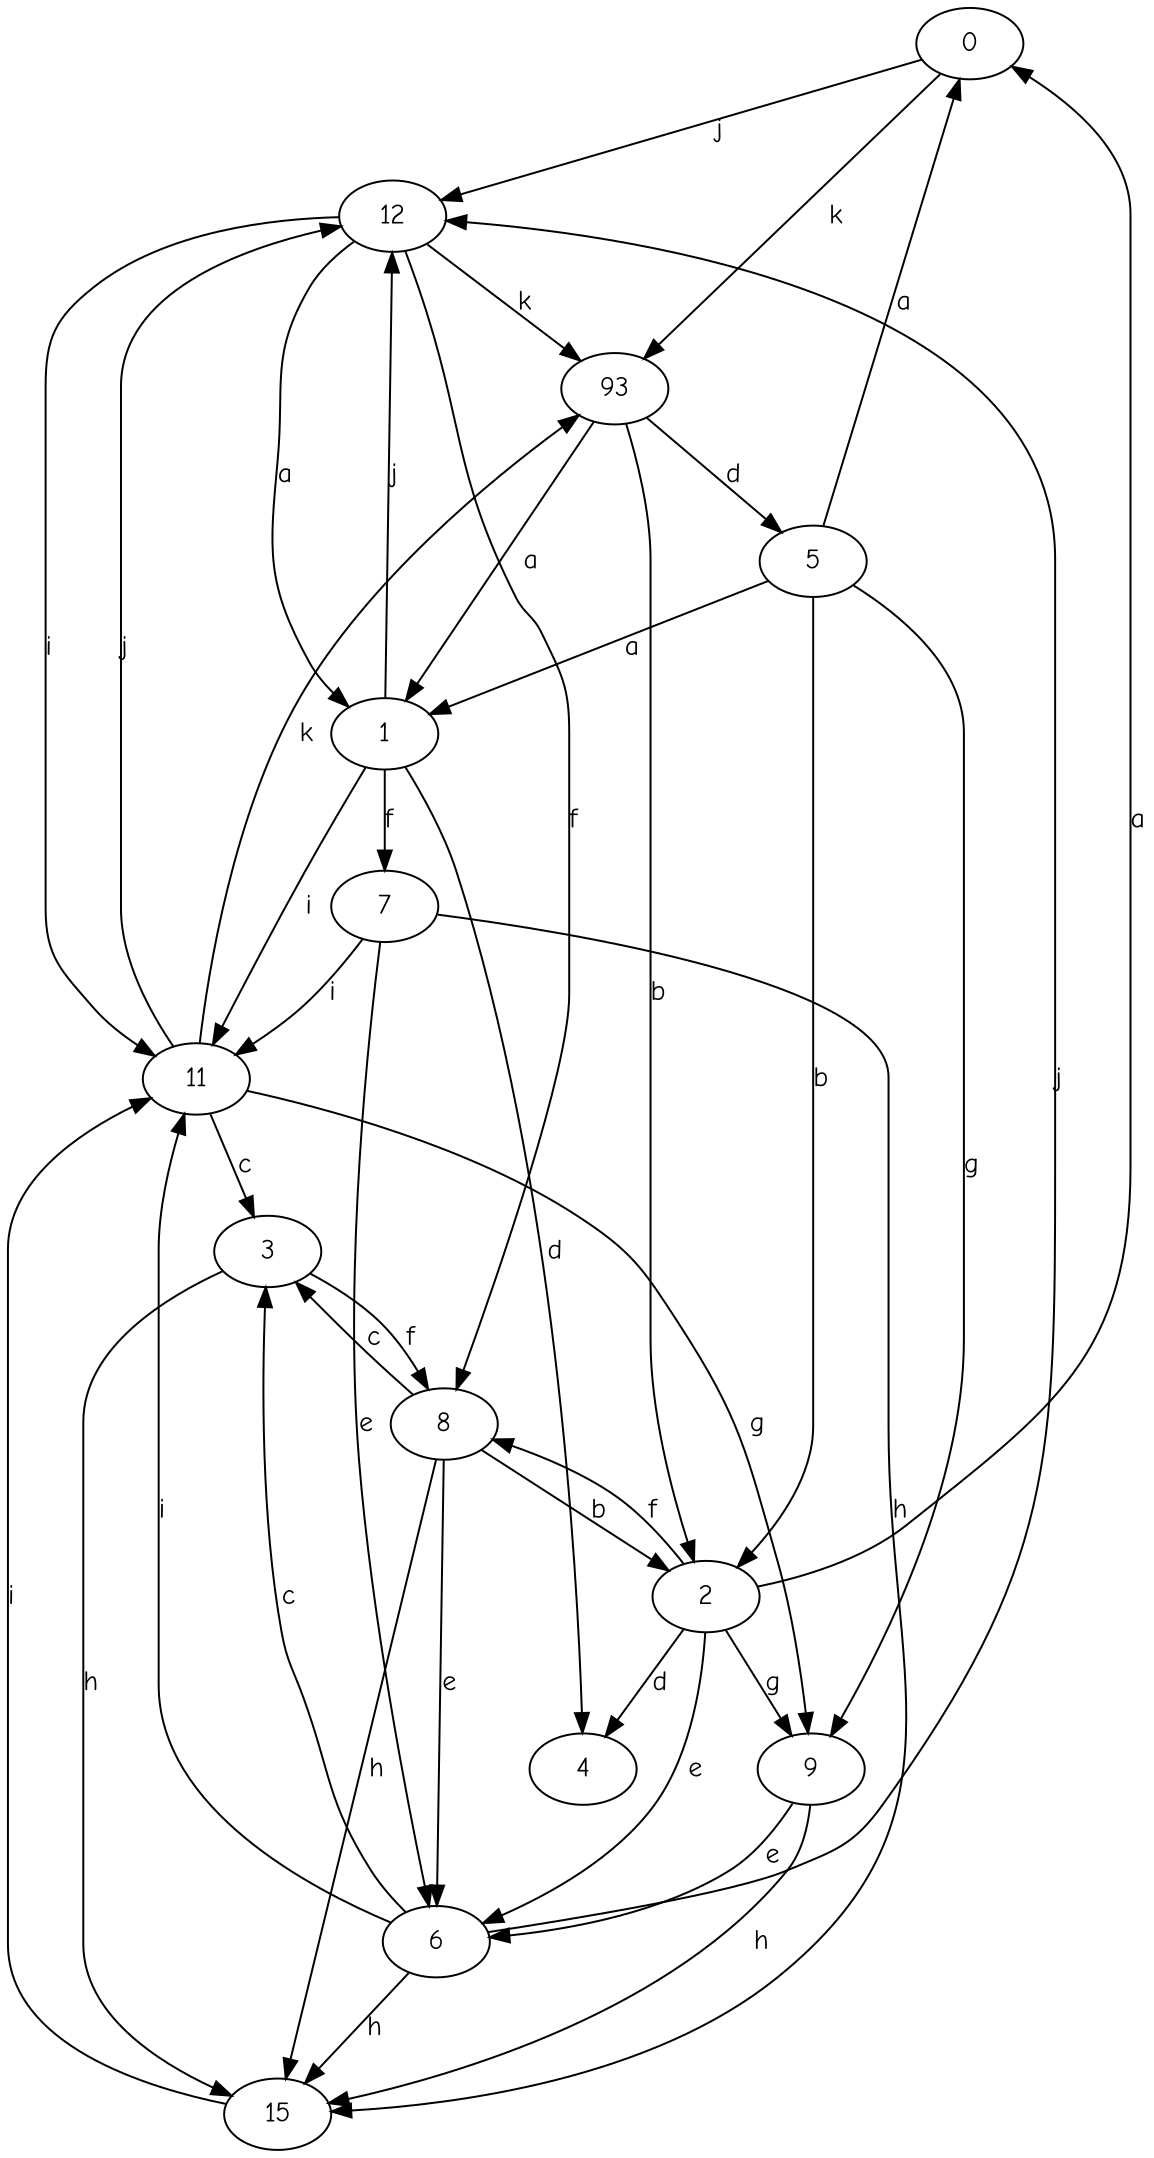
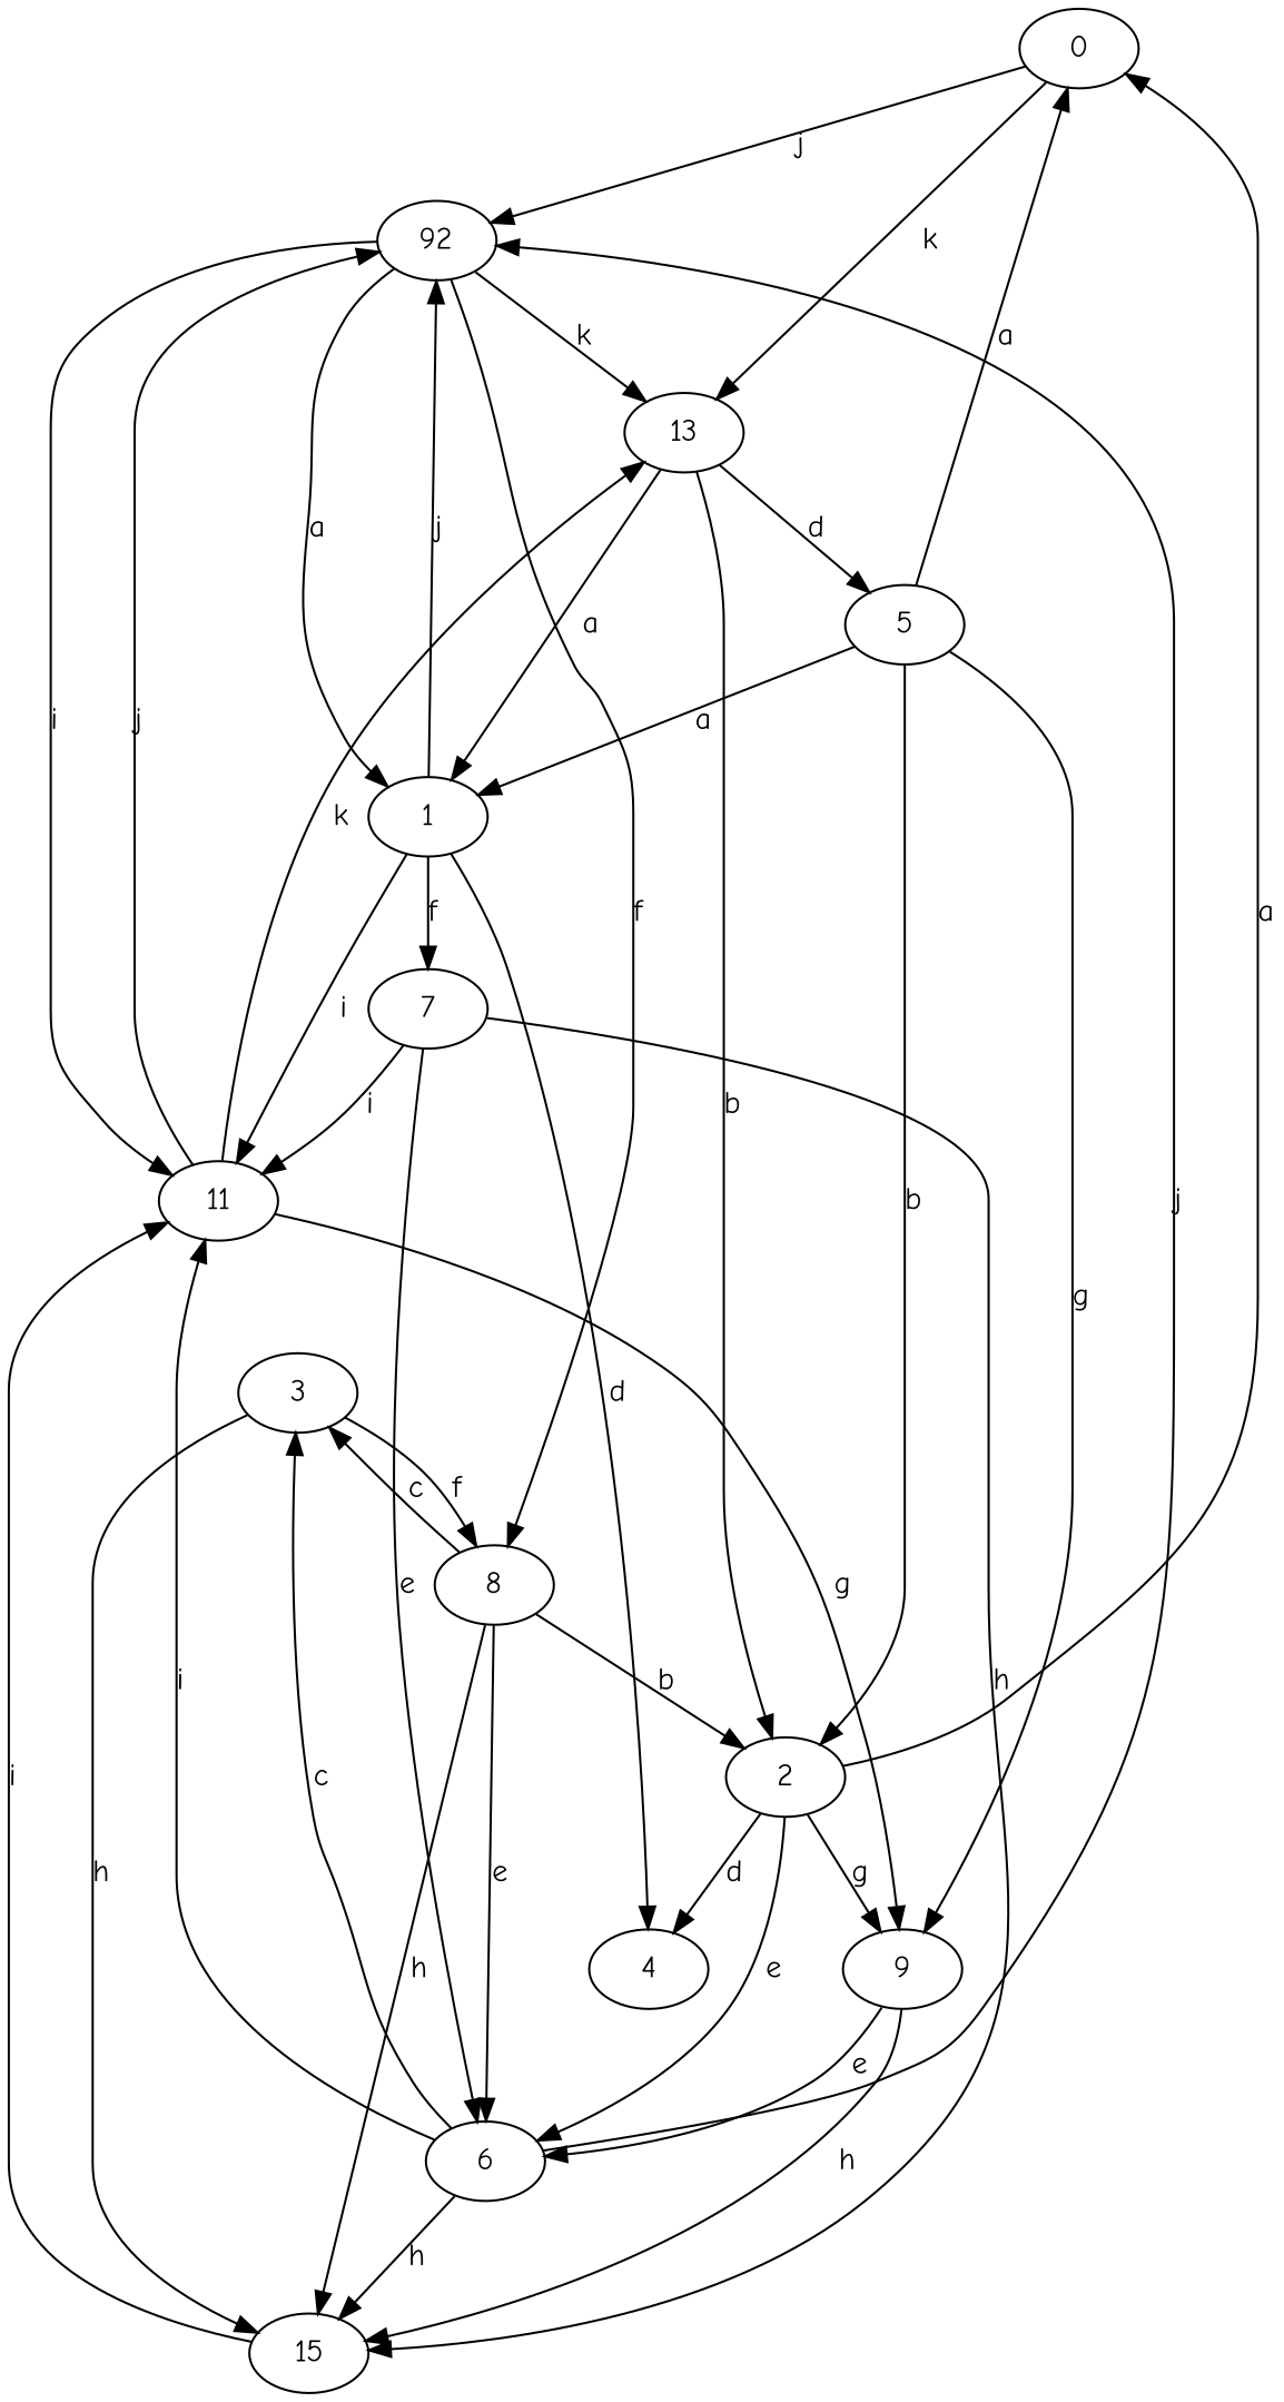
  strict digraph {
    fontname="Comic Neue"
    node [fontname="Comic Neue"]
    edge [fontname="Comic Neue"]
    0
-   12
-   13 [label=93]
+   12 [label=92]
+   13
    1
    11
    8
    2
    5
    4
    7
    6
    n12 [label=15]
    9
    3
    0 -> 12 [label=j]
    0 -> 13 [label=k]
    12 -> 13 [label=k]
    12 -> 1 [label=a]
    12 -> 11 [label=i]
    12 -> 8 [label=f]
    13 -> 1 [label=a]
    13 -> 2 [label=b]
    13 -> 5 [label=d]
    1 -> 12 [label=j]
    1 -> 11 [label=i]
    1 -> 4 [label=d]
    1 -> 7 [label=f]
    11 -> 12 [label=j]
    11 -> 13 [label=k]
    11 -> 9 [label=g]
-   11 -> 3 [label=c]
    8 -> 2 [label=b]
    8 -> 6 [label=e]
    8 -> n12 [label=h]
    8 -> 3 [label=c]
    2 -> 0 [label=a]
-   2 -> 8 [label=f]
    2 -> 4 [label=d]
    2 -> 6 [label=e]
    2 -> 9 [label=g]
    5 -> 0 [label=a]
    5 -> 1 [label=a]
    5 -> 2 [label=b]
    5 -> 9 [label=g]
    7 -> 11 [label=i]
    7 -> 6 [label=e]
    7 -> n12 [label=h]
    6 -> 12 [label=j]
    6 -> 11 [label=i]
    6 -> n12 [label=h]
    6 -> 3 [label=c]
    n12 -> 11 [label=i]
    9 -> 6 [label=e]
    9 -> n12 [label=h]
    3 -> 8 [label=f]
    3 -> n12 [label=h]
  }
